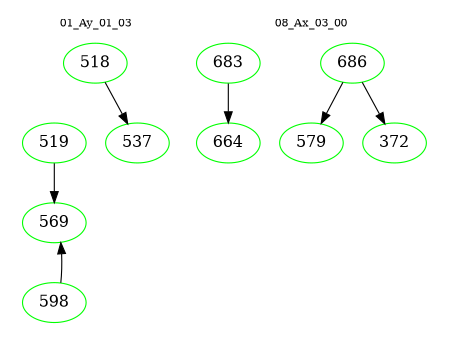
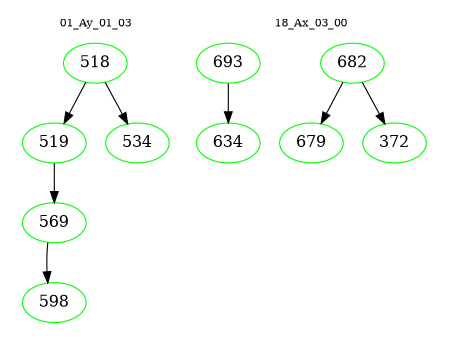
  digraph {
    node [color=green]
    edge [color=black]
    n1 [label=518]
    n2 [label=519]
-   n3 [label=537]
+   n3 [label=534]
    n4 [label=569]
    n5 [label=598]
-   n6 [label=686]
-   n7 [label=579]
+   n6 [label=682]
+   n7 [label=679]
    n8 [label=372]
-   n9 [label=683]
-   n10 [label=664]
+   n9 [label=693]
+   n10 [label=634]
    subgraph cluster_1 {
      color=white
      fontsize=10
      label="01_Ay_01_03"
      n1
      n2
      n3
      n4
      n5
    }
    subgraph cluster_2 {
      color=white
      fontsize=10
-     label="08_Ax_03_00"
+     label="18_Ax_03_00"
      n6
      n7
      n8
      n9
      n10
    }
+   n1 -> n2
    n1 -> n3
    n2 -> n4
-   n5 -> n4
+   n4 -> n5
    n6 -> n7
    n6 -> n8
    n9 -> n10
  }
